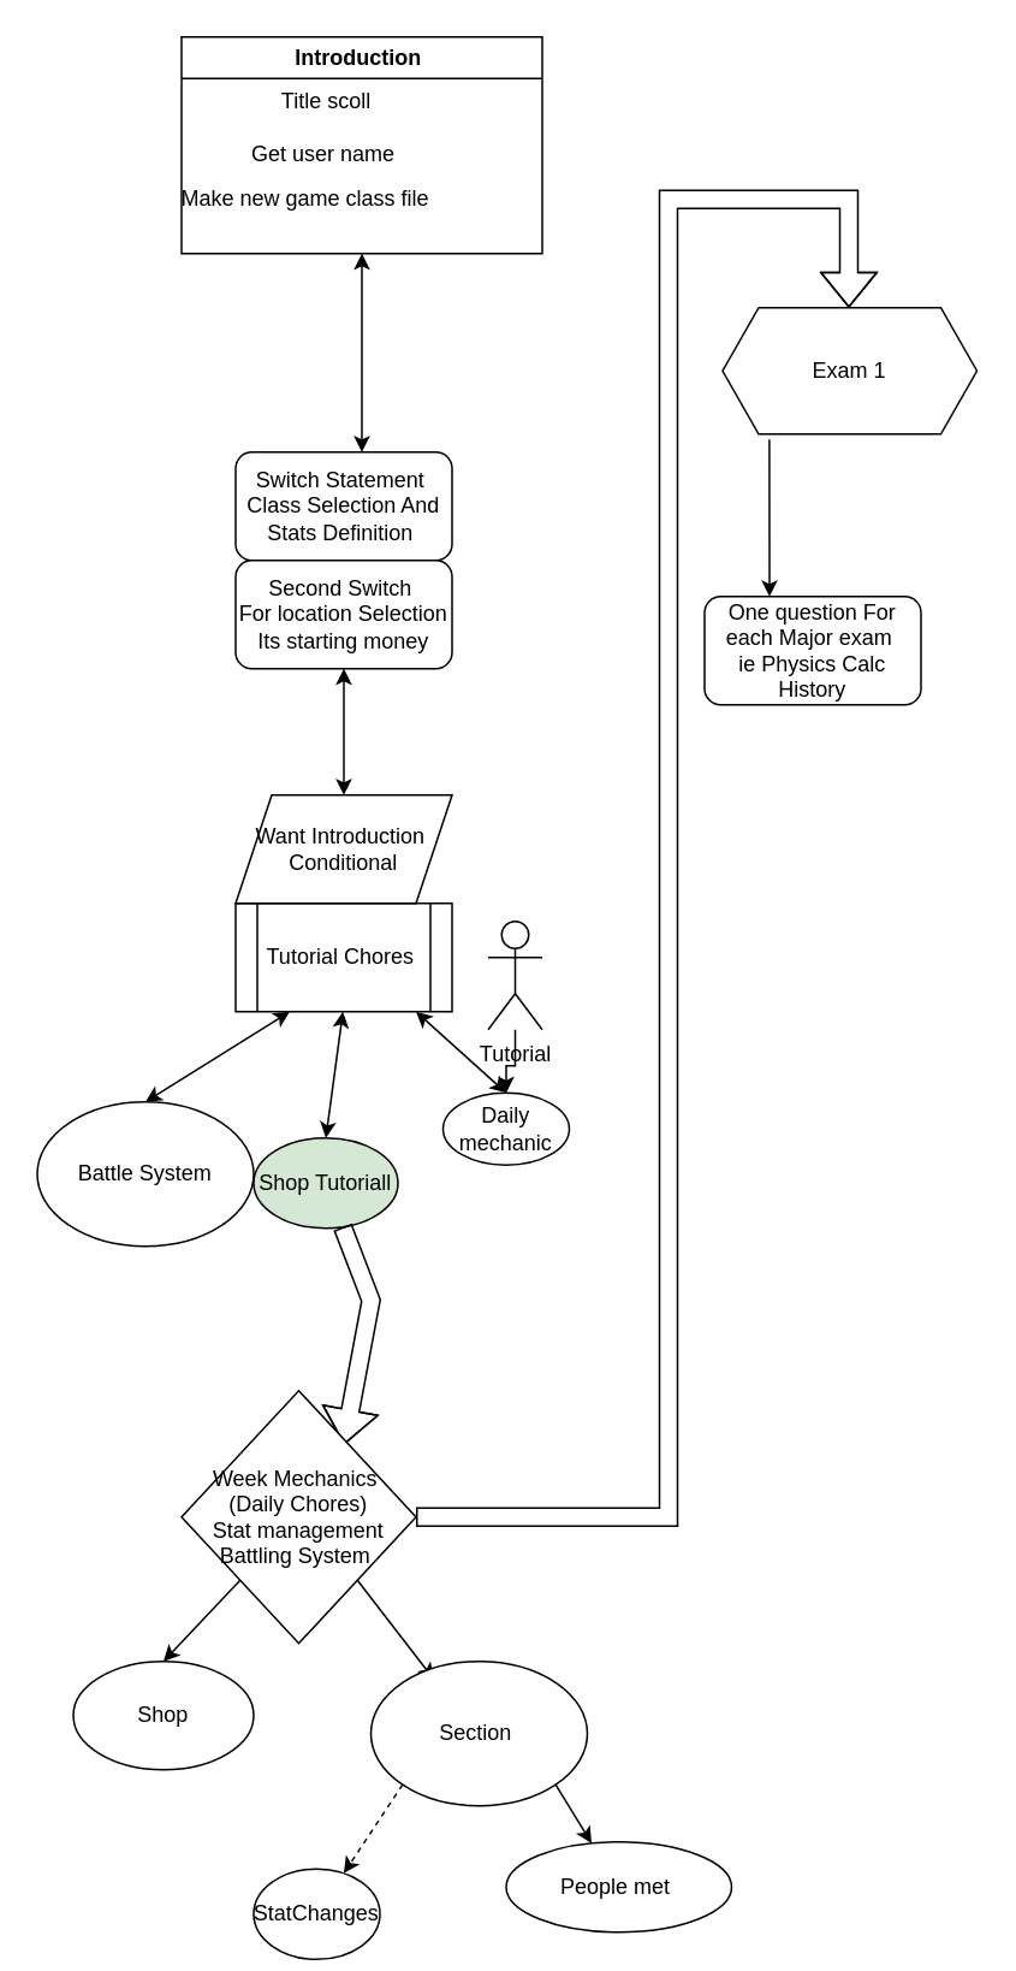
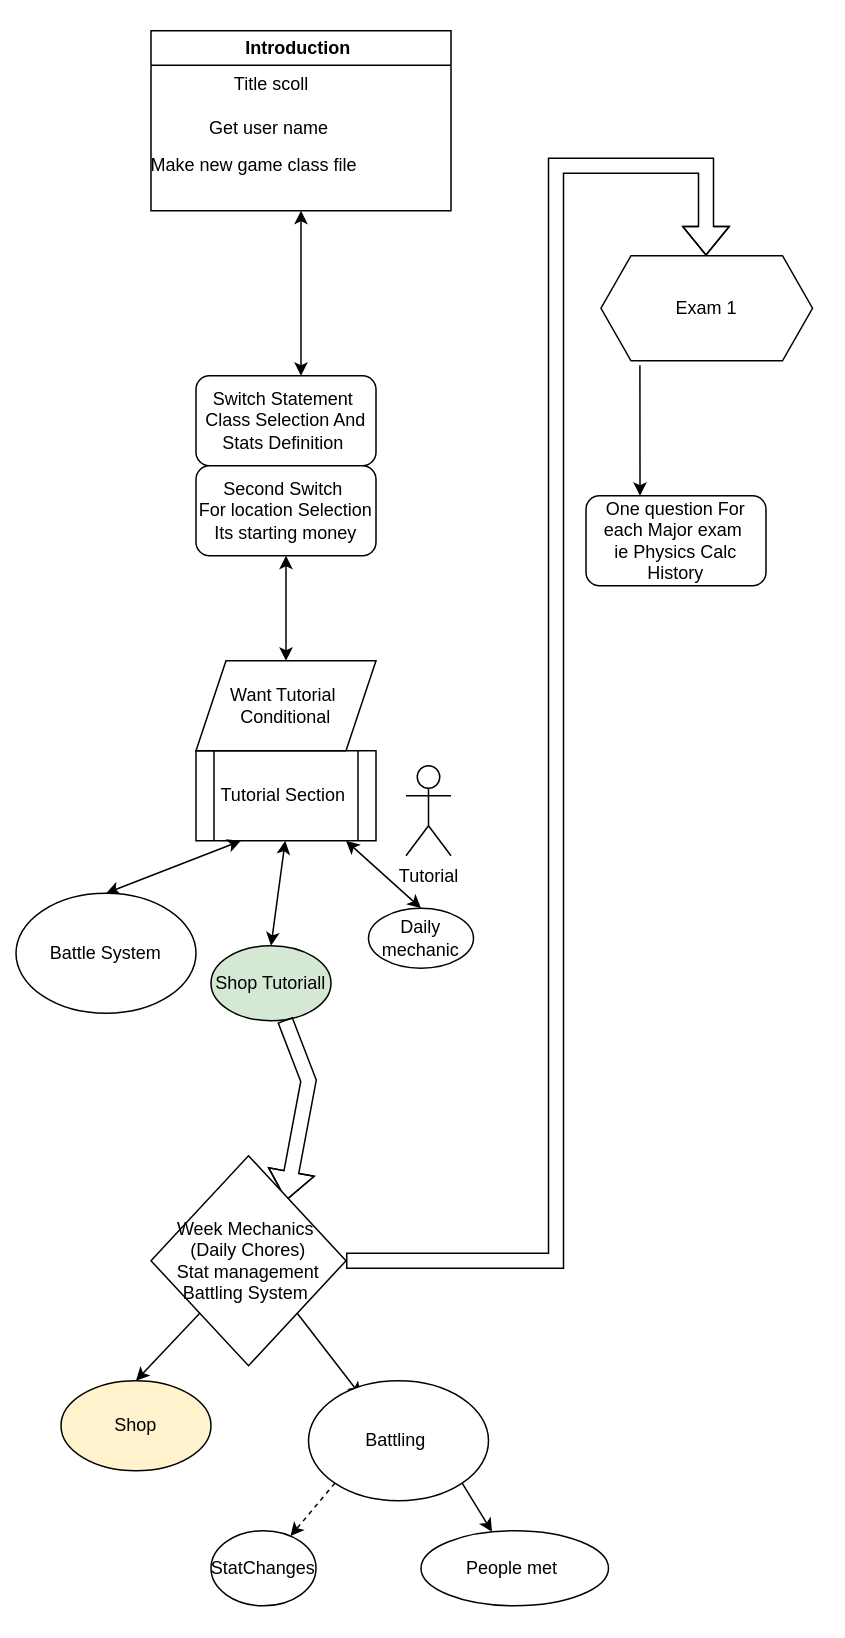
  <mxCell id="0" />
  <mxCell id="1" parent="0" />
  <mxCell id="2" value="Introduction&amp;nbsp;" style="swimlane;whiteSpace=wrap;html=1;" vertex="1" parent="1"><mxGeometry x="100" y="20" width="200" height="120" as="geometry" /></mxCell>
  <mxCell id="3" value="Title scoll&lt;br&gt;&lt;br&gt;Get user name&amp;nbsp;" style="text;html=1;align=center;verticalAlign=middle;resizable=0;points=[];autosize=1;strokeColor=none;fillColor=none;" vertex="1" parent="1"><mxGeometry x="125" y="40" width="110" height="60" as="geometry" /></mxCell>
  <mxCell id="4" value="Make new game class file&amp;nbsp;" style="text;html=1;align=center;verticalAlign=middle;resizable=0;points=[];autosize=1;strokeColor=none;fillColor=none;" vertex="1" parent="1"><mxGeometry x="90" y="95" width="160" height="30" as="geometry" /></mxCell>
  <mxCell id="5" value="" style="endArrow=classic;startArrow=classic;html=1;rounded=0;entryX=0.5;entryY=1;entryDx=0;entryDy=0;" edge="1" parent="1" target="2"><mxGeometry width="50" height="50" relative="1" as="geometry"><mxPoint x="200" y="250" as="sourcePoint" /><mxPoint x="240" y="160" as="targetPoint" /></mxGeometry></mxCell>
  <mxCell id="6" value="Switch Statement&amp;nbsp;&lt;br&gt;Class Selection And&lt;br&gt;Stats Definition&amp;nbsp;" style="rounded=1;whiteSpace=wrap;html=1;" vertex="1" parent="1"><mxGeometry x="130" y="250" width="120" height="60" as="geometry" /></mxCell>
  <mxCell id="7" value="Second Switch&amp;nbsp;&lt;br&gt;For location Selection&lt;br&gt;Its starting money" style="rounded=1;whiteSpace=wrap;html=1;" vertex="1" parent="1"><mxGeometry x="130" y="310" width="120" height="60" as="geometry" /></mxCell>
  <mxCell id="8" value="" style="endArrow=classic;startArrow=classic;html=1;rounded=0;entryX=0.5;entryY=1;entryDx=0;entryDy=0;" edge="1" parent="1" target="7"><mxGeometry width="50" height="50" relative="1" as="geometry"><mxPoint x="190" y="440" as="sourcePoint" /><mxPoint x="215" y="380" as="targetPoint" /></mxGeometry></mxCell>
- <mxCell id="9" value="Tutorial Chores&amp;nbsp;" style="shape=process;whiteSpace=wrap;html=1;backgroundOutline=1;" vertex="1" parent="1"><mxGeometry x="130" y="500" width="120" height="60" as="geometry" /></mxCell>
- <mxCell id="10" value="Want Introduction&amp;nbsp;&lt;br&gt;Conditional" style="shape=parallelogram;perimeter=parallelogramPerimeter;whiteSpace=wrap;html=1;fixedSize=1;" vertex="1" parent="1"><mxGeometry x="130" y="440" width="120" height="60" as="geometry" /></mxCell>
+ <mxCell id="9" value="Tutorial Section&amp;nbsp;" style="shape=process;whiteSpace=wrap;html=1;backgroundOutline=1;" vertex="1" parent="1"><mxGeometry x="130" y="500" width="120" height="60" as="geometry" /></mxCell>
+ <mxCell id="10" value="Want Tutorial&amp;nbsp;&lt;br&gt;Conditional" style="shape=parallelogram;perimeter=parallelogramPerimeter;whiteSpace=wrap;html=1;fixedSize=1;" vertex="1" parent="1"><mxGeometry x="130" y="440" width="120" height="60" as="geometry" /></mxCell>
  <mxCell id="11" value="" style="endArrow=classic;startArrow=classic;html=1;rounded=0;exitX=0.5;exitY=0;exitDx=0;exitDy=0;" edge="1" parent="1" source="14"><mxGeometry width="50" height="50" relative="1" as="geometry"><mxPoint x="130" y="610" as="sourcePoint" /><mxPoint x="160" y="560" as="targetPoint" /></mxGeometry></mxCell>
  <mxCell id="12" value="" style="endArrow=classic;startArrow=classic;html=1;rounded=0;exitX=0.5;exitY=0;exitDx=0;exitDy=0;" edge="1" parent="1" source="15"><mxGeometry width="50" height="50" relative="1" as="geometry"><mxPoint x="189.5" y="610" as="sourcePoint" /><mxPoint x="189.5" y="560" as="targetPoint" /></mxGeometry></mxCell>
  <mxCell id="13" value="" style="endArrow=classic;startArrow=classic;html=1;rounded=0;exitX=0.5;exitY=0;exitDx=0;exitDy=0;" edge="1" parent="1" source="16"><mxGeometry width="50" height="50" relative="1" as="geometry"><mxPoint x="250" y="610" as="sourcePoint" /><mxPoint x="230" y="560" as="targetPoint" /></mxGeometry></mxCell>
- <mxCell id="14" value="Battle System" style="ellipse;whiteSpace=wrap;html=1;" vertex="1" parent="1"><mxGeometry x="20" y="610" width="120" height="80" as="geometry" /></mxCell>
+ <mxCell id="14" value="Battle System" style="ellipse;whiteSpace=wrap;html=1;" vertex="1" parent="1"><mxGeometry x="10" y="595" width="120" height="80" as="geometry" /></mxCell>
  <mxCell id="15" value="Shop Tutoriall" style="ellipse;whiteSpace=wrap;html=1;fillColor=#d5e8d4;" vertex="1" parent="1"><mxGeometry x="140" y="630" width="80" height="50" as="geometry" /></mxCell>
  <mxCell id="16" value="Daily mechanic" style="ellipse;whiteSpace=wrap;html=1;" vertex="1" parent="1"><mxGeometry x="245" y="605" width="70" height="40" as="geometry" /></mxCell>
  <mxCell id="17" value="" style="shape=flexArrow;endArrow=classic;html=1;rounded=0;" edge="1" parent="1" source="15"><mxGeometry width="50" height="50" relative="1" as="geometry"><mxPoint x="175" y="750" as="sourcePoint" /><mxPoint x="190" y="800" as="targetPoint" /><Array as="points"><mxPoint x="205" y="720" /></Array></mxGeometry></mxCell>
  <mxCell id="18" value="Week Mechanics&amp;nbsp;&lt;br&gt;(Daily Chores)&lt;br&gt;Stat management&lt;br&gt;Battling System&amp;nbsp;" style="rhombus;whiteSpace=wrap;html=1;" vertex="1" parent="1"><mxGeometry x="100" y="770" width="130" height="140" as="geometry" /></mxCell>
- <mxCell id="19" value="" style="edgeStyle=orthogonalEdgeStyle;rounded=0;orthogonalLoop=1;jettySize=auto;html=1;" edge="1" parent="1" source="20" target="16"><mxGeometry relative="1" as="geometry" /></mxCell>
  <mxCell id="20" value="Tutorial&lt;br&gt;" style="shape=umlActor;verticalLabelPosition=bottom;verticalAlign=top;html=1;outlineConnect=0;" vertex="1" parent="1"><mxGeometry x="270" y="510" width="30" height="60" as="geometry" /></mxCell>
  <mxCell id="21" value="" style="shape=flexArrow;endArrow=classic;html=1;rounded=0;exitX=1;exitY=0.5;exitDx=0;exitDy=0;" edge="1" parent="1" source="18"><mxGeometry width="50" height="50" relative="1" as="geometry"><mxPoint x="250" y="890" as="sourcePoint" /><mxPoint x="470" y="170" as="targetPoint" /><Array as="points"><mxPoint x="370" y="840" /><mxPoint x="370" y="110" /><mxPoint x="470" y="110" /></Array></mxGeometry></mxCell>
  <mxCell id="22" value="" style="endArrow=classic;html=1;rounded=0;exitX=1;exitY=1;exitDx=0;exitDy=0;" edge="1" parent="1" source="18"><mxGeometry width="50" height="50" relative="1" as="geometry"><mxPoint x="155" y="940" as="sourcePoint" /><mxPoint x="240" y="930" as="targetPoint" /></mxGeometry></mxCell>
  <mxCell id="23" value="" style="endArrow=classic;html=1;rounded=0;exitX=0;exitY=1;exitDx=0;exitDy=0;" edge="1" parent="1" source="18"><mxGeometry width="50" height="50" relative="1" as="geometry"><mxPoint x="75" y="960" as="sourcePoint" /><mxPoint x="90" y="920" as="targetPoint" /></mxGeometry></mxCell>
- <mxCell id="24" value="Shop" style="ellipse;whiteSpace=wrap;html=1;" vertex="1" parent="1"><mxGeometry x="40" y="920" width="100" height="60" as="geometry" /></mxCell>
- <mxCell id="25" value="Section&amp;nbsp;" style="ellipse;whiteSpace=wrap;html=1;" vertex="1" parent="1"><mxGeometry x="205" y="920" width="120" height="80" as="geometry" /></mxCell>
+ <mxCell id="24" value="Shop" style="ellipse;whiteSpace=wrap;html=1;fillColor=#fff2cc;" vertex="1" parent="1"><mxGeometry x="40" y="920" width="100" height="60" as="geometry" /></mxCell>
+ <mxCell id="25" value="Battling&amp;nbsp;" style="ellipse;whiteSpace=wrap;html=1;" vertex="1" parent="1"><mxGeometry x="205" y="920" width="120" height="80" as="geometry" /></mxCell>
  <mxCell id="26" value="" style="endArrow=classic;html=1;rounded=0;exitX=0;exitY=1;exitDx=0;exitDy=0;dashed=1;" edge="1" parent="1" source="25" target="27"><mxGeometry width="50" height="50" relative="1" as="geometry"><mxPoint x="200" y="1060" as="sourcePoint" /><mxPoint x="200" y="1030" as="targetPoint" /></mxGeometry></mxCell>
- <mxCell id="27" value="StatChanges" style="ellipse;whiteSpace=wrap;html=1;" vertex="1" parent="1"><mxGeometry x="140" y="1035" width="70" height="50" as="geometry" /></mxCell>
+ <mxCell id="27" value="StatChanges" style="ellipse;whiteSpace=wrap;html=1;" vertex="1" parent="1"><mxGeometry x="140" y="1020" width="70" height="50" as="geometry" /></mxCell>
  <mxCell id="28" value="" style="endArrow=classic;html=1;rounded=0;exitX=1;exitY=1;exitDx=0;exitDy=0;" edge="1" parent="1" source="25" target="29"><mxGeometry width="50" height="50" relative="1" as="geometry"><mxPoint x="325" y="1080" as="sourcePoint" /><mxPoint x="340" y="1040" as="targetPoint" /></mxGeometry></mxCell>
  <mxCell id="29" value="People met&amp;nbsp;" style="ellipse;whiteSpace=wrap;html=1;" vertex="1" parent="1"><mxGeometry x="280" y="1020" width="125" height="50" as="geometry" /></mxCell>
  <mxCell id="30" value="Exam 1" style="shape=hexagon;perimeter=hexagonPerimeter2;whiteSpace=wrap;html=1;fixedSize=1;" vertex="1" parent="1"><mxGeometry x="400" y="170" width="141" height="70" as="geometry" /></mxCell>
  <mxCell id="31" value="" style="endArrow=classic;html=1;rounded=0;exitX=0.184;exitY=1.043;exitDx=0;exitDy=0;exitPerimeter=0;" edge="1" parent="1" source="30"><mxGeometry width="50" height="50" relative="1" as="geometry"><mxPoint x="440" y="350" as="sourcePoint" /><mxPoint x="426" y="330" as="targetPoint" /><Array as="points"><mxPoint x="426" y="320" /></Array></mxGeometry></mxCell>
  <mxCell id="32" value="One question For each Major exam&amp;nbsp;&lt;br&gt;ie Physics Calc History" style="rounded=1;whiteSpace=wrap;html=1;" vertex="1" parent="1"><mxGeometry x="390" y="330" width="120" height="60" as="geometry" /></mxCell>
